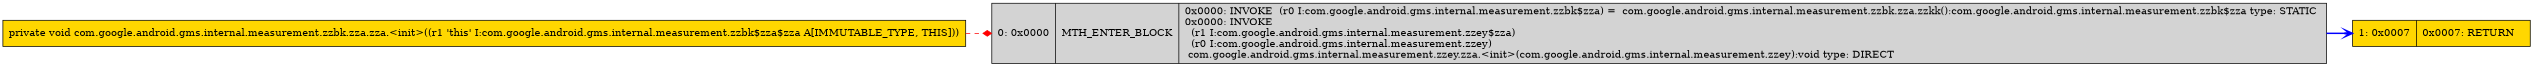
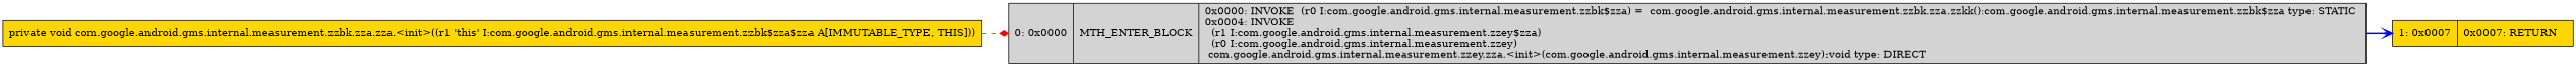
  digraph {
    rankdir=LR
    node [shape=record style=filled fillcolor=gold]
-   n1 [label="{0\:\ 0x0000|MTH_ENTER_BLOCK\l|0x0000: INVOKE  (r0 I:com.google.android.gms.internal.measurement.zzbk$zza) =  com.google.android.gms.internal.measurement.zzbk.zza.zzkk():com.google.android.gms.internal.measurement.zzbk$zza type: STATIC \l0x0000: INVOKE  \l  (r1 I:com.google.android.gms.internal.measurement.zzey$zza)\l  (r0 I:com.google.android.gms.internal.measurement.zzey)\l com.google.android.gms.internal.measurement.zzey.zza.\<init\>(com.google.android.gms.internal.measurement.zzey):void type: DIRECT \l}" fillcolor=lightgrey]
+   n1 [label="{0\:\ 0x0000|MTH_ENTER_BLOCK\l|0x0000: INVOKE  (r0 I:com.google.android.gms.internal.measurement.zzbk$zza) =  com.google.android.gms.internal.measurement.zzbk.zza.zzkk():com.google.android.gms.internal.measurement.zzbk$zza type: STATIC \l0x0004: INVOKE  \l  (r1 I:com.google.android.gms.internal.measurement.zzey$zza)\l  (r0 I:com.google.android.gms.internal.measurement.zzey)\l com.google.android.gms.internal.measurement.zzey.zza.\<init\>(com.google.android.gms.internal.measurement.zzey):void type: DIRECT \l}" fillcolor=lightgrey]
    n2 [label="{1\:\ 0x0007|0x0007: RETURN   \l}"]
    n3 [label="{private void com.google.android.gms.internal.measurement.zzbk.zza.zza.\<init\>((r1 'this' I:com.google.android.gms.internal.measurement.zzbk$zza$zza A[IMMUTABLE_TYPE, THIS])) }"]
    n1 -> n2 [color=blue style=bold arrowhead=vee]
    n3 -> n1 [color=red style=dashed arrowhead=diamond]
  }
